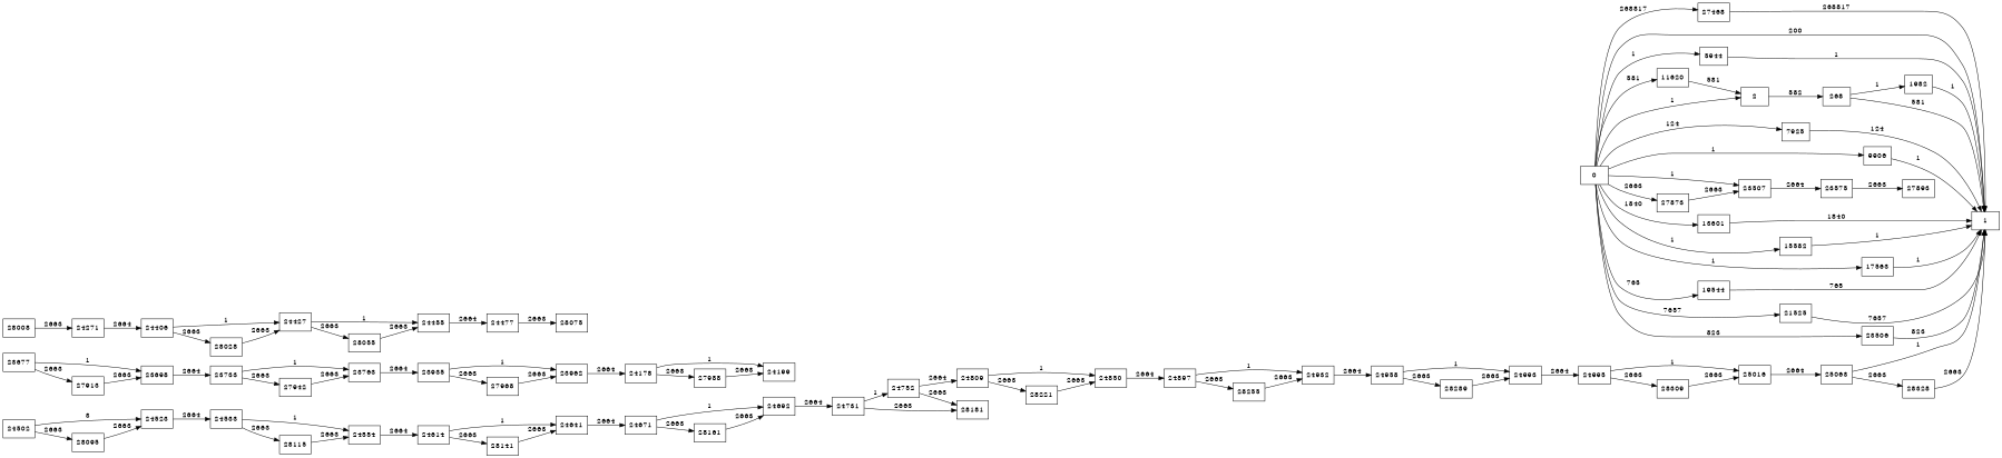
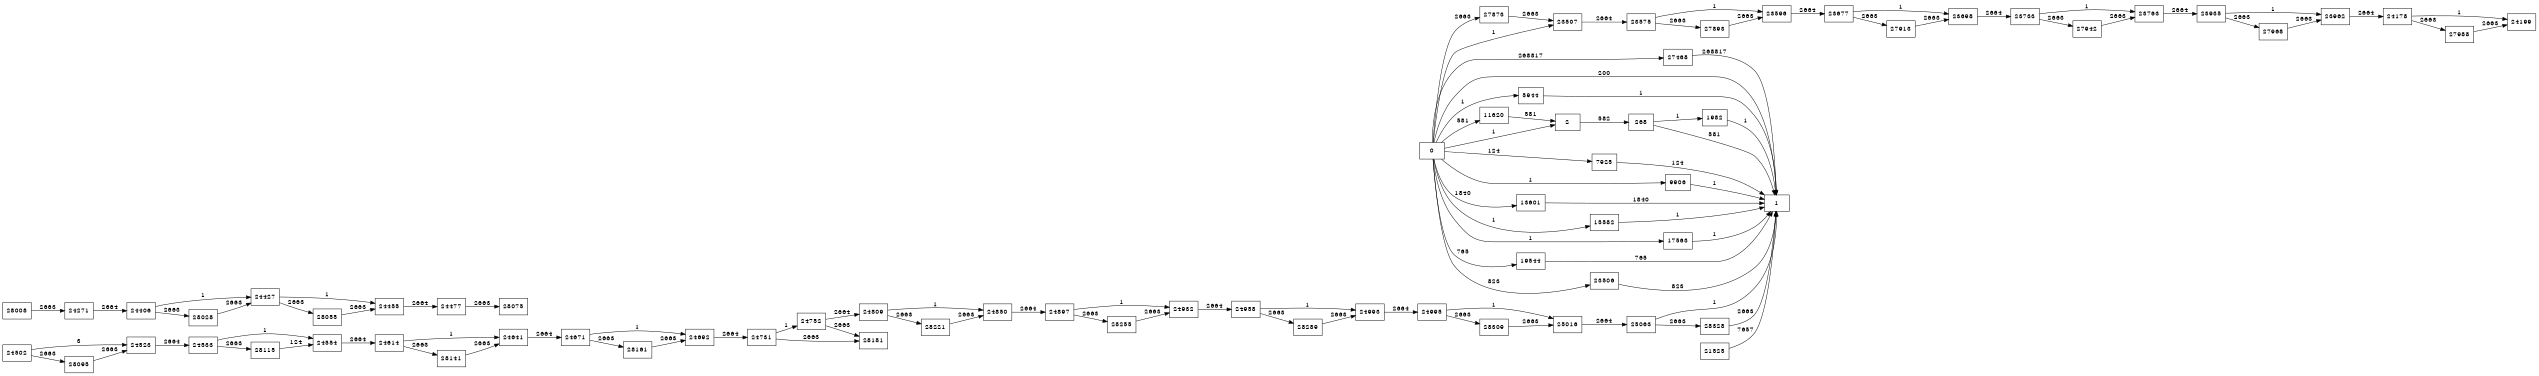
  digraph {
    rankdir=LR
    node [shape=rectangle]
    2
    268
    1
    1982
    5944
    7925
    9906
    11620
    13601
    15582
    17563
    19544
    21525
    23506
    23507
    23575
+   23596
    27893
    23677
    23698
    27913
    23733
    23763
    27942
    23935
    23962
    27968
    24178
    24199
    27988
    24271
    24406
    28008
    24427
    28028
    24455
    28055
    24477
    28075
    24502
    24523
    28095
    24533
    24554
    28115
    24614
    24641
    28141
    24671
    24692
    28161
    24731
    24752
    28181
    24809
    24850
    28221
    24897
    24932
    28255
    24958
    24993
    28289
    24995
    25016
    28309
    25063
    28328
    27468
    27873
    0
    2 -> 268 [label=582]
    268 -> 1 [label=581]
    268 -> 1982 [label=1]
    1982 -> 1 [label=1]
    5944 -> 1 [label=1]
    7925 -> 1 [label=124]
    9906 -> 1 [label=1]
    11620 -> 2 [label=581]
    13601 -> 1 [label=1840]
    15582 -> 1 [label=1]
    17563 -> 1 [label=1]
    19544 -> 1 [label=765]
    21525 -> 1 [label=7657]
    23506 -> 1 [label=823]
    23507 -> 23575 [label=2664]
+   23575 -> 23596 [label=1]
    23575 -> 27893 [label=2663]
+   23596 -> 23677 [label=2664]
+   27893 -> 23596 [label=2663]
    23677 -> 23698 [label=1]
    23677 -> 27913 [label=2663]
    23698 -> 23733 [label=2664]
    27913 -> 23698 [label=2663]
    23733 -> 23763 [label=1]
    23733 -> 27942 [label=2663]
    23763 -> 23935 [label=2664]
    27942 -> 23763 [label=2663]
    23935 -> 23962 [label=1]
    23935 -> 27968 [label=2663]
    23962 -> 24178 [label=2664]
    27968 -> 23962 [label=2663]
    24178 -> 24199 [label=1]
    24178 -> 27988 [label=2663]
    27988 -> 24199 [label=2663]
    24271 -> 24406 [label=2664]
    24406 -> 24427 [label=1]
    24406 -> 28028 [label=2663]
    28008 -> 24271 [label=2663]
    24427 -> 24455 [label=1]
    24427 -> 28055 [label=2663]
    28028 -> 24427 [label=2663]
    24455 -> 24477 [label=2664]
    28055 -> 24455 [label=2663]
    24477 -> 28075 [label=2663]
    24502 -> 24523 [label=3]
    24502 -> 28095 [label=2663]
    24523 -> 24533 [label=2664]
    28095 -> 24523 [label=2663]
    24533 -> 24554 [label=1]
    24533 -> 28115 [label=2663]
    24554 -> 24614 [label=2664]
-   28115 -> 24554 [label=2663]
+   28115 -> 24554 [label=124]
    24614 -> 24641 [label=1]
    24614 -> 28141 [label=2663]
    24641 -> 24671 [label=2664]
    28141 -> 24641 [label=2663]
    24671 -> 24692 [label=1]
    24671 -> 28161 [label=2663]
    24692 -> 24731 [label=2664]
    28161 -> 24692 [label=2663]
    24731 -> 24752 [label=1]
    24731 -> 28181 [label=2663]
    24752 -> 28181 [label=2663]
    24752 -> 24809 [label=2664]
    24809 -> 24850 [label=1]
    24809 -> 28221 [label=2663]
    24850 -> 24897 [label=2664]
    28221 -> 24850 [label=2663]
    24897 -> 24932 [label=1]
    24897 -> 28255 [label=2663]
    24932 -> 24958 [label=2664]
    28255 -> 24932 [label=2663]
    24958 -> 24993 [label=1]
    24958 -> 28289 [label=2663]
    24993 -> 24995 [label=2664]
    28289 -> 24993 [label=2663]
    24995 -> 25016 [label=1]
    24995 -> 28309 [label=2663]
    25016 -> 25063 [label=2664]
    28309 -> 25016 [label=2663]
    25063 -> 1 [label=1]
    25063 -> 28328 [label=2663]
    28328 -> 1 [label=2663]
    27468 -> 1 [label=268817]
    27873 -> 23507 [label=2663]
    0 -> 2 [label=1]
    0 -> 1 [label=200]
    0 -> 5944 [label=1]
    0 -> 7925 [label=124]
    0 -> 9906 [label=1]
    0 -> 11620 [label=581]
    0 -> 13601 [label=1840]
    0 -> 15582 [label=1]
    0 -> 17563 [label=1]
    0 -> 19544 [label=765]
-   0 -> 21525 [label=7657]
    0 -> 23506 [label=823]
    0 -> 23507 [label=1]
    0 -> 27468 [label=268817]
    0 -> 27873 [label=2663]
  }
